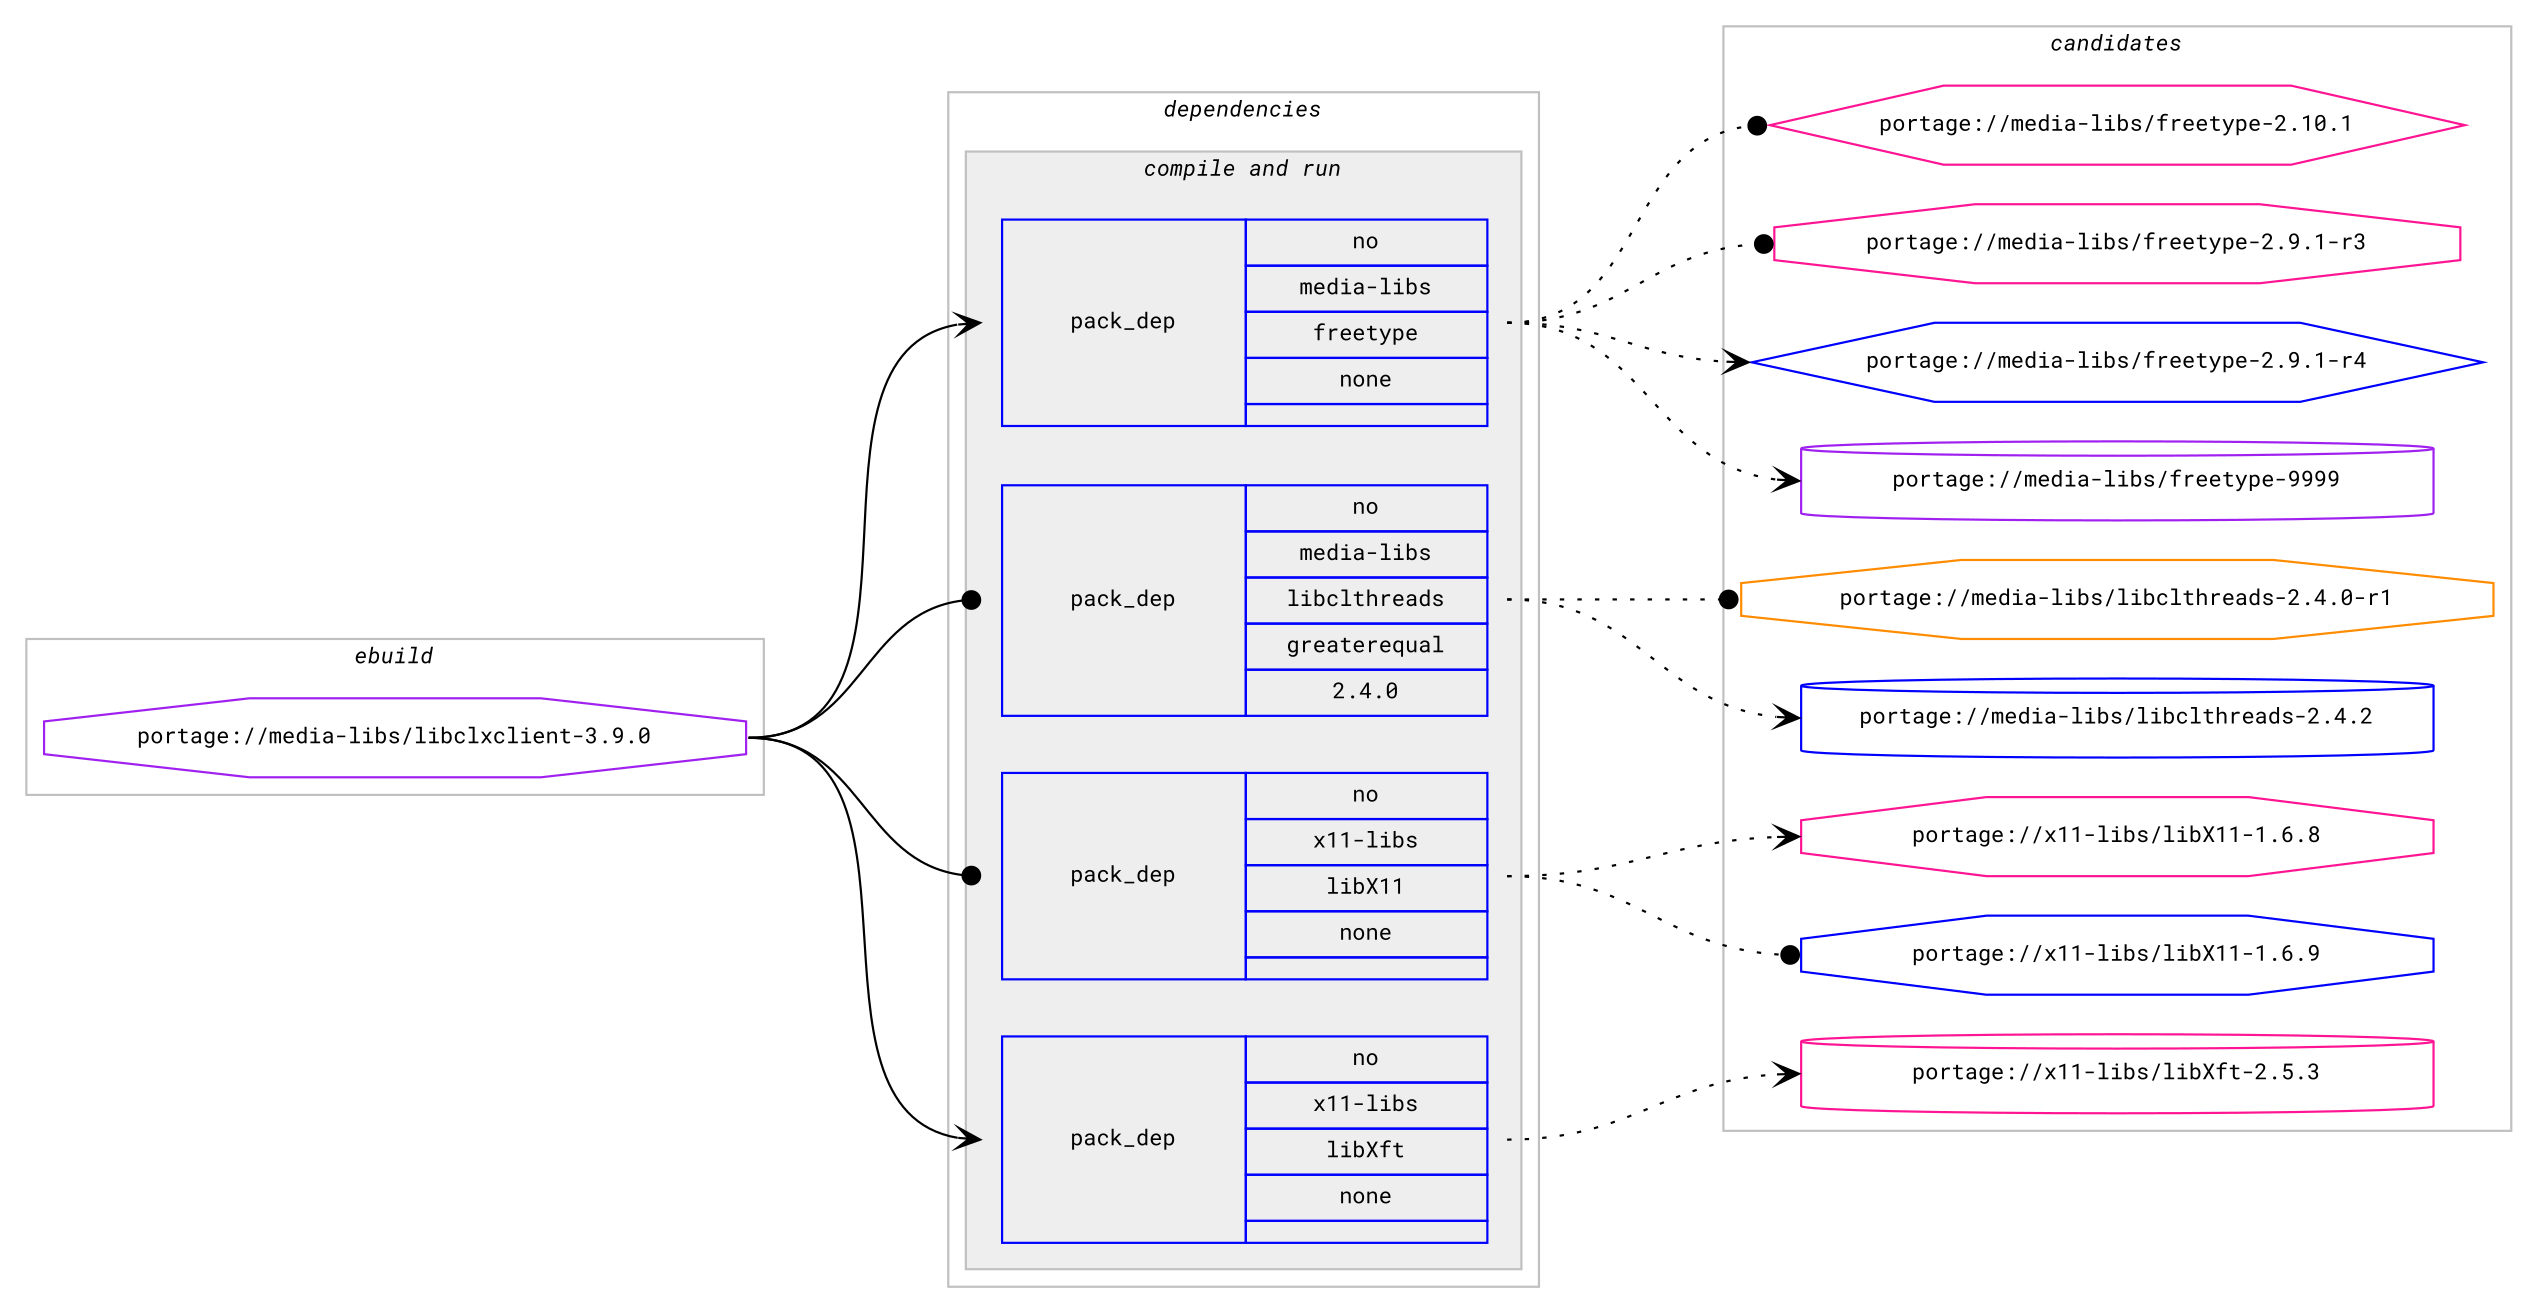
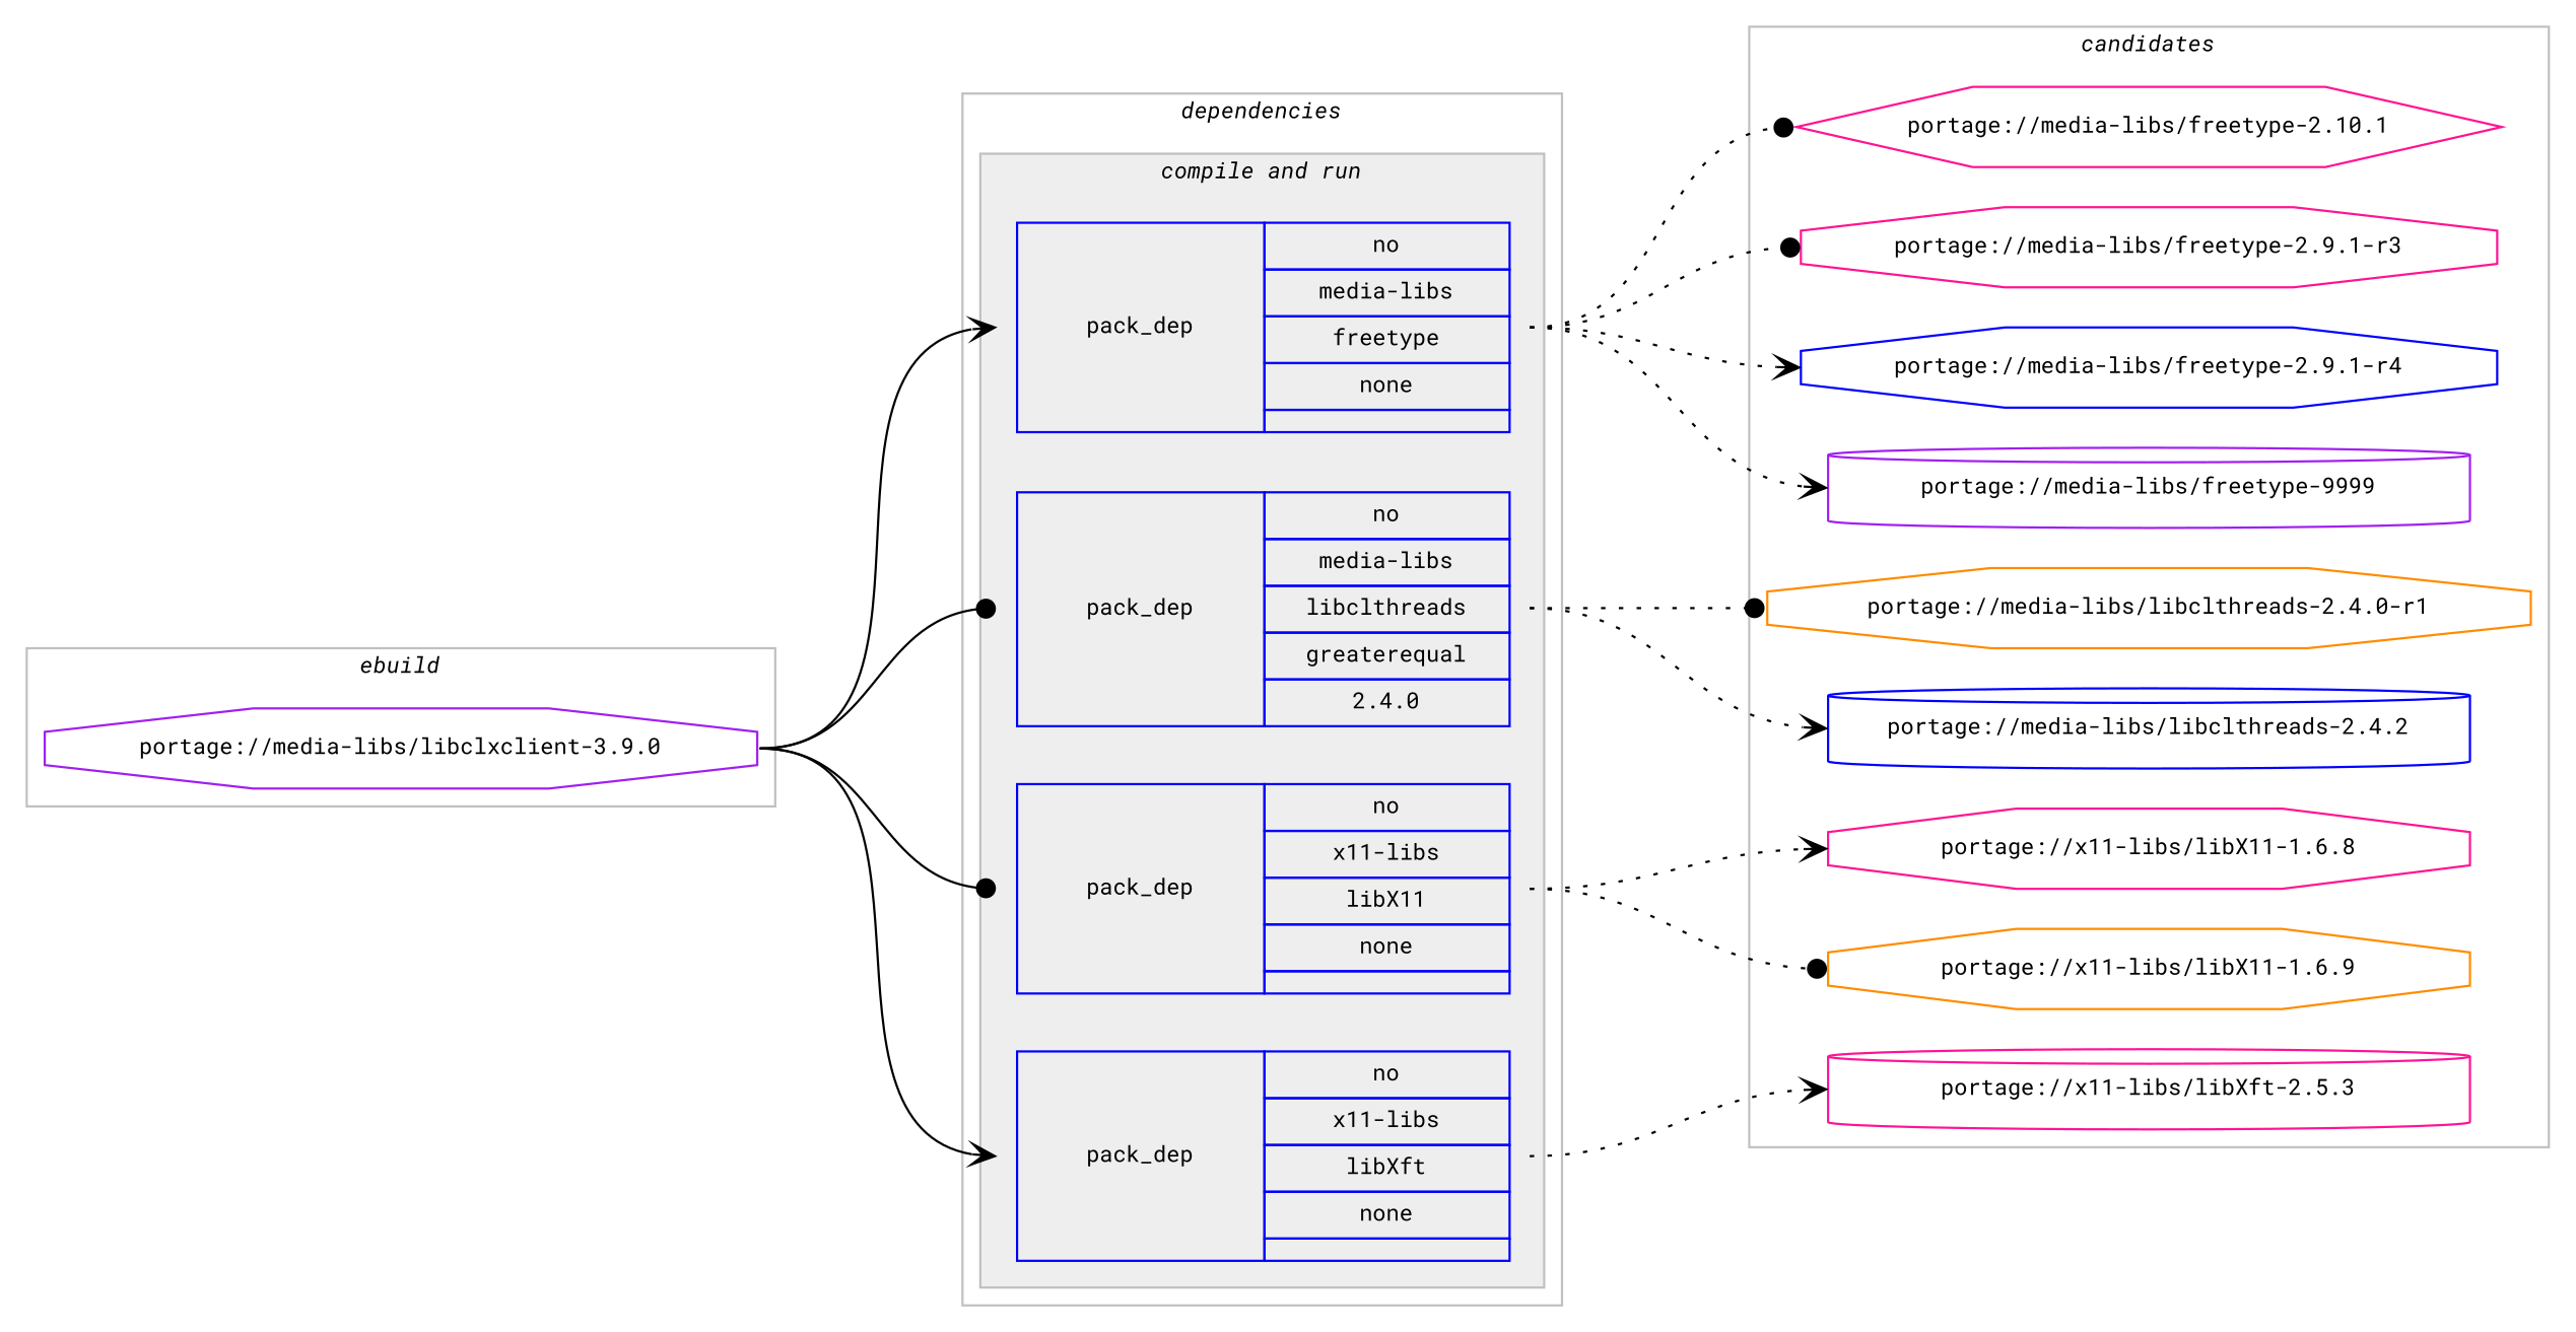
  digraph {
    compound=true
    concentrate=true
    fontname="Roboto Mono"
    fontsize=10
    newrank=true
    rankdir=LR
    ranksep=1.5
    node [color=blue fontname="Roboto Mono" fontsize=10 shape=octagon]
    edge [arrowhead=vee fontname="Roboto Mono" headport=w style=dotted tailport=e weight=100]
    n1 [color=purple label="portage://media-libs/libclxclient-3.9.0" width=4]
    n2 [label=<<TABLE BORDER="0" CELLBORDER="1" CELLSPACING="0" CELLPADDING="4" WIDTH="220"><TR><TD ROWSPAN="6" CELLPADDING="30">pack_dep</TD></TR><TR><TD WIDTH="110">no</TD></TR><TR><TD>media-libs</TD></TR><TR><TD>freetype</TD></TR><TR><TD>none</TD></TR><TR><TD></TD></TR></TABLE>> shape=none]
    n3 [label=<<TABLE BORDER="0" CELLBORDER="1" CELLSPACING="0" CELLPADDING="4" WIDTH="220"><TR><TD ROWSPAN="6" CELLPADDING="30">pack_dep</TD></TR><TR><TD WIDTH="110">no</TD></TR><TR><TD>media-libs</TD></TR><TR><TD>libclthreads</TD></TR><TR><TD>greaterequal</TD></TR><TR><TD>2.4.0</TD></TR></TABLE>> shape=none]
    n4 [label=<<TABLE BORDER="0" CELLBORDER="1" CELLSPACING="0" CELLPADDING="4" WIDTH="220"><TR><TD ROWSPAN="6" CELLPADDING="30">pack_dep</TD></TR><TR><TD WIDTH="110">no</TD></TR><TR><TD>x11-libs</TD></TR><TR><TD>libX11</TD></TR><TR><TD>none</TD></TR><TR><TD></TD></TR></TABLE>> shape=none]
    n5 [label=<<TABLE BORDER="0" CELLBORDER="1" CELLSPACING="0" CELLPADDING="4" WIDTH="220"><TR><TD ROWSPAN="6" CELLPADDING="30">pack_dep</TD></TR><TR><TD WIDTH="110">no</TD></TR><TR><TD>x11-libs</TD></TR><TR><TD>libXft</TD></TR><TR><TD>none</TD></TR><TR><TD></TD></TR></TABLE>> shape=none]
    n6 [color=deeppink label="portage://media-libs/freetype-2.10.1" shape=hexagon width=4]
    n7 [color=deeppink label="portage://media-libs/freetype-2.9.1-r3" width=4]
-   n8 [label="portage://media-libs/freetype-2.9.1-r4" shape=hexagon width=4]
+   n8 [label="portage://media-libs/freetype-2.9.1-r4" width=4]
    n9 [color=purple label="portage://media-libs/freetype-9999" shape=cylinder width=4]
    n10 [color=darkorange label="portage://media-libs/libclthreads-2.4.0-r1" width=4]
    n11 [label="portage://media-libs/libclthreads-2.4.2" shape=cylinder width=4]
    n12 [color=deeppink label="portage://x11-libs/libX11-1.6.8" width=4]
-   n13 [label="portage://x11-libs/libX11-1.6.9" width=4]
+   n13 [color=darkorange label="portage://x11-libs/libX11-1.6.9" width=4]
    n14 [color=deeppink label="portage://x11-libs/libXft-2.5.3" shape=cylinder width=4]
    subgraph cluster_1 {
      color=gray
      label=<<i>ebuild</i>>
      rank=same
      n1
    }
    subgraph cluster_2 {
      color=gray
      label=<<i>dependencies</i>>
      subgraph cluster_3 {
        color=gray
        fillcolor="#eeeeee"
        label=<<i>compile</i>>
        style=filled
      }
      subgraph cluster_4 {
        color=gray
        fillcolor="#eeeeee"
        label=<<i>compile and run</i>>
        style=filled
        subgraph sub_5 {
          color=gray
          fillcolor="#eeeeee"
          label=<<i>compile and run</i>>
          style=filled
          n2
        }
        subgraph sub_6 {
          color=gray
          fillcolor="#eeeeee"
          label=<<i>compile and run</i>>
          style=filled
          n3
        }
        subgraph sub_7 {
          color=gray
          fillcolor="#eeeeee"
          label=<<i>compile and run</i>>
          style=filled
          n4
        }
        subgraph sub_8 {
          color=gray
          fillcolor="#eeeeee"
          label=<<i>compile and run</i>>
          style=filled
          n5
        }
      }
      subgraph cluster_9 {
        color=gray
        fillcolor="#eeeeee"
        label=<<i>run</i>>
        style=filled
      }
    }
    subgraph cluster_10 {
      color=gray
      label=<<i>candidates</i>>
      rank=same
      subgraph sub_11 {
        color=black
        label=<<i>candidates</i>>
        nodesep=1
        rank=same
        n6
        n7
        n8
        n9
      }
      subgraph sub_12 {
        color=black
        label=<<i>candidates</i>>
        nodesep=1
        rank=same
        n10
        n11
      }
      subgraph sub_13 {
        color=black
        label=<<i>candidates</i>>
        nodesep=1
        rank=same
        n12
        n13
      }
      subgraph sub_14 {
        color=black
        label=<<i>candidates</i>>
        nodesep=1
        rank=same
        n14
      }
    }
    n1 -> n2 [style=solid weight=20]
    n1 -> n3 [arrowhead=dot style=solid weight=20]
    n1 -> n4 [arrowhead=dot style=solid weight=20]
    n1 -> n5 [style=solid weight=20]
    n2 -> n6 [arrowhead=dot]
    n2 -> n7 [arrowhead=dot]
    n2 -> n8
    n2 -> n9
    n3 -> n10 [arrowhead=dot]
    n3 -> n11
    n4 -> n12
    n4 -> n13 [arrowhead=dot]
    n5 -> n14
  }
